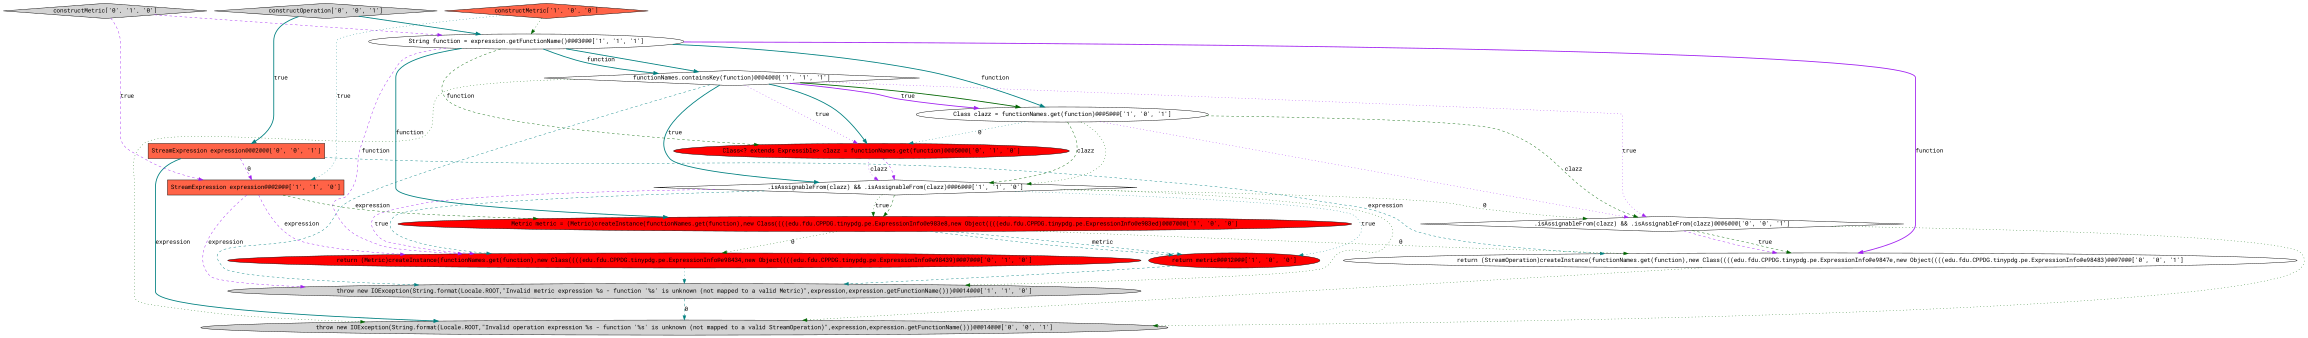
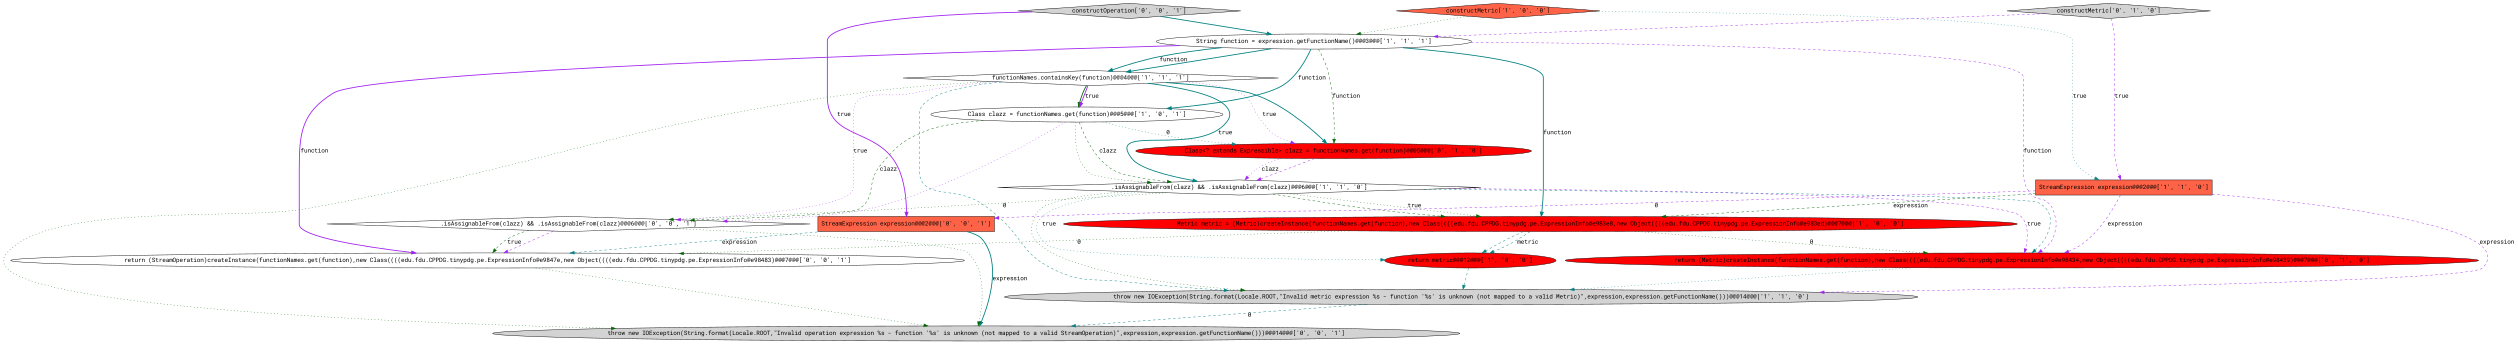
  digraph {
    fontname="Roboto Mono"
    node [fillcolor=white fontname="Roboto Mono" shape=ellipse style=filled]
    edge [color=teal fontname="Roboto Mono" style=dashed]
    n1 [fillcolor=tomato label="StreamExpression expression@@@2@@@['0', '0', '1']" shape=box]
    n2 [label="return (StreamOperation)createInstance(functionNames.get(function),new Class((((edu.fdu.CPPDG.tinypdg.pe.ExpressionInfo@e9847e,new Object((((edu.fdu.CPPDG.tinypdg.pe.ExpressionInfo@e98483)@@@7@@@['0', '0', '1']"]
    n3 [fillcolor=lightgray label="throw new IOException(String.format(Locale.ROOT,\"Invalid operation expression %s - function '%s' is unknown (not mapped to a valid StreamOperation)\",expression,expression.getFunctionName()))@@@14@@@['0', '0', '1']"]
    n4 [fillcolor=red label="return metric@@@12@@@['1', '0', '0']"]
    n5 [fillcolor=lightgray label="throw new IOException(String.format(Locale.ROOT,\"Invalid metric expression %s - function '%s' is unknown (not mapped to a valid Metric)\",expression,expression.getFunctionName()))@@@14@@@['1', '1', '0']"]
    n6 [label=".isAssignableFrom(clazz) && .isAssignableFrom(clazz)@@@6@@@['1', '1', '0']" shape=diamond]
    n7 [fillcolor=red label="Metric metric = (Metric)createInstance(functionNames.get(function),new Class((((edu.fdu.CPPDG.tinypdg.pe.ExpressionInfo@e983e8,new Object((((edu.fdu.CPPDG.tinypdg.pe.ExpressionInfo@e983ed)@@@7@@@['1', '0', '0']"]
    n8 [fillcolor=red label="return (Metric)createInstance(functionNames.get(function),new Class((((edu.fdu.CPPDG.tinypdg.pe.ExpressionInfo@e98434,new Object((((edu.fdu.CPPDG.tinypdg.pe.ExpressionInfo@e98439)@@@7@@@['0', '1', '0']"]
    n9 [label=".isAssignableFrom(clazz) && .isAssignableFrom(clazz)@@@6@@@['0', '0', '1']" shape=diamond]
    n10 [label="functionNames.containsKey(function)@@@4@@@['1', '1', '1']" shape=diamond]
    n11 [fillcolor=red label="Class<? extends Expressible> clazz = functionNames.get(function)@@@5@@@['0', '1', '0']"]
    n12 [label="Class clazz = functionNames.get(function)@@@5@@@['1', '0', '1']"]
    n13 [label="String function = expression.getFunctionName()@@@3@@@['1', '1', '1']"]
    n14 [fillcolor=lightgray label="constructOperation['0', '0', '1']" shape=diamond]
    n15 [fillcolor=lightgray label="constructMetric['0', '1', '0']" shape=diamond]
    n16 [fillcolor=tomato label="StreamExpression expression@@@2@@@['1', '1', '0']" shape=box]
    n17 [fillcolor=tomato label="constructMetric['1', '0', '0']" shape=diamond]
    n1 -> n2 [label=expression]
    n1 -> n3 [label=expression style=bold]
    n2 -> n3 [color=darkgreen style=dotted]
    n4 -> n5
    n5 -> n3 [label=0]
    n6 -> n4 [label=true style=dotted]
    n6 -> n5 [color=darkgreen style=dotted]
    n6 -> n7 [color=darkgreen label=true style=dotted]
    n6 -> n7 [color=darkgreen]
    n6 -> n8
    n6 -> n8 [color=purple label=true]
    n6 -> n9 [color=darkgreen label=0 style=dotted]
    n7 -> n2 [color=darkgreen label=0 style=dotted]
    n7 -> n4
    n7 -> n4 [label=metric]
    n7 -> n8 [color=darkgreen label=0 style=dotted]
    n8 -> n5 [style=dotted]
    n9 -> n2 [color=purple]
    n9 -> n2 [color=darkgreen label=true]
    n9 -> n3 [color=darkgreen style=dotted]
    n10 -> n3 [color=darkgreen style=dotted]
    n10 -> n5
    n10 -> n6 [label=true style=bold]
    n10 -> n9 [color=purple label=true style=dotted]
    n10 -> n11 [color=purple label=true style=dotted]
    n10 -> n11 [style=bold]
    n10 -> n12 [color=darkgreen style=bold]
    n10 -> n12 [color=purple label=true style=bold]
    n11 -> n6 [color=purple]
    n11 -> n6 [color=purple label=clazz style=dotted]
    n12 -> n6 [color=darkgreen style=dotted]
    n12 -> n6 [color=darkgreen label=clazz]
    n12 -> n9 [color=darkgreen label=clazz]
    n12 -> n9 [color=purple style=dotted]
    n12 -> n11 [label=0 style=dotted]
    n13 -> n2 [color=purple label=function style=bold]
    n13 -> n7 [label=function style=bold]
    n13 -> n8 [color=purple label=function]
    n13 -> n10 [style=bold]
    n13 -> n10 [label=function style=bold]
    n13 -> n11 [color=darkgreen label=function]
    n13 -> n12 [label=function style=bold]
-   n14 -> n1 [label=true style=bold]
+   n14 -> n1 [color=purple label=true style=bold]
    n14 -> n13 [style=bold]
    n15 -> n13 [color=purple]
    n15 -> n16 [color=purple label=true]
-   n1 -> n16 [color=purple label=0]
+   n16 -> n1 [color=purple label=0]
    n16 -> n5 [color=purple label=expression]
    n16 -> n7 [color=darkgreen label=expression]
    n16 -> n8 [color=purple label=expression]
    n17 -> n13 [color=darkgreen style=dotted]
    n17 -> n16 [label=true style=dotted]
  }
